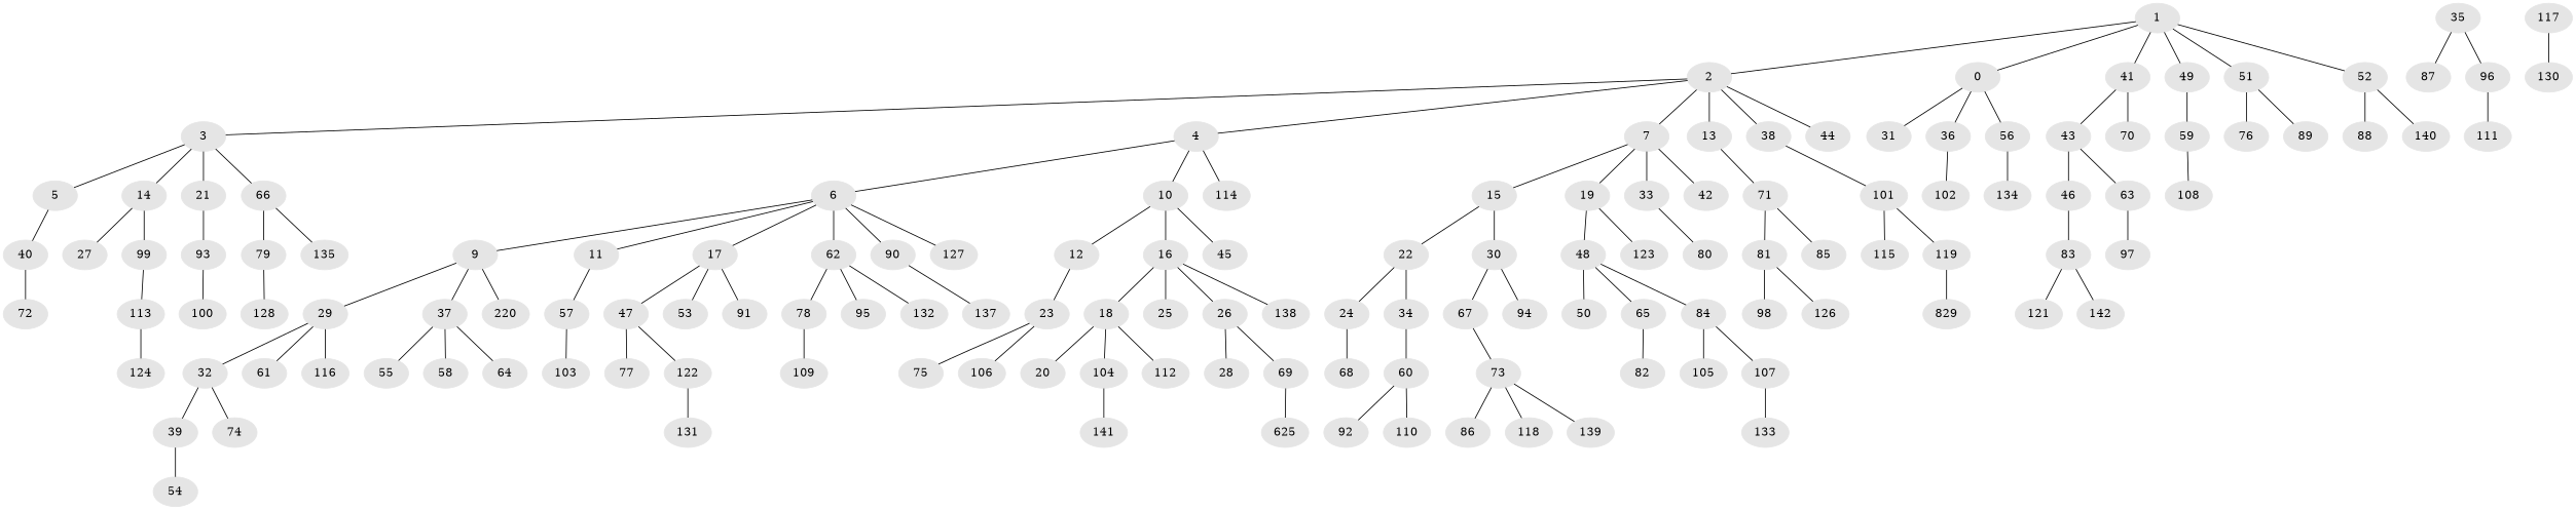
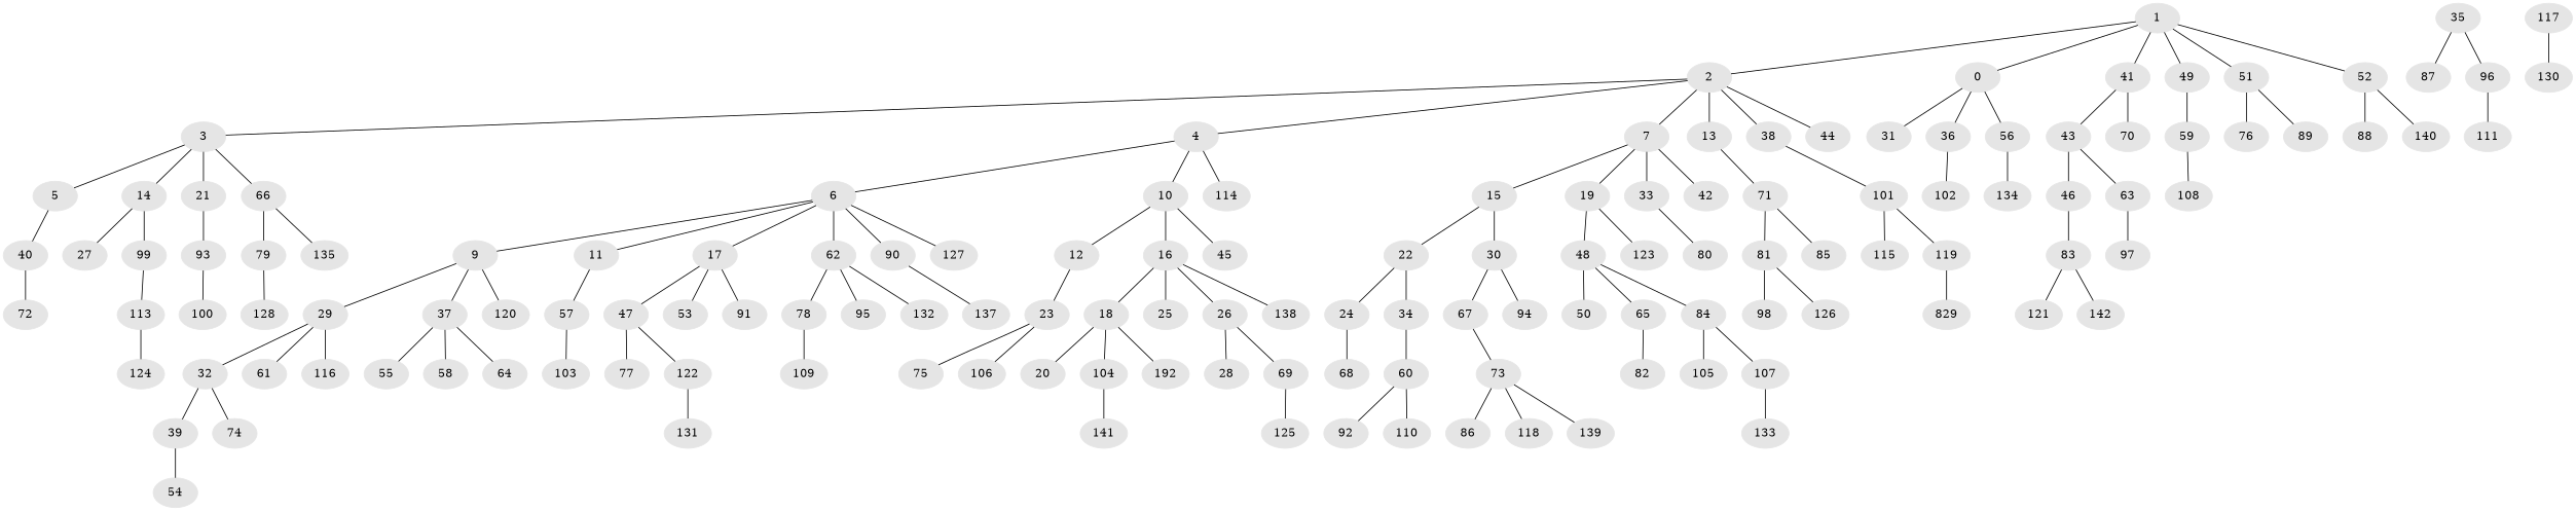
  graph {
    node [color=gray90 style=filled]
    1
    2
    n3 [label=0]
    41
    49
    51
    52
    3
    4
    7
    13
    38
    44
    31
    36
    56
    43
    70
    59
    76
    89
    88
    140
    5
    14
    21
    66
    6
    10
    114
    15
    19
    33
    42
    71
    101
    40
    27
    99
    93
    35
    87
    96
    79
    135
    9
    11
    17
    62
    90
    127
    12
    16
    45
    72
    29
    37
-   120 [label=220]
+   120
    57
    47
    53
    91
    78
    95
    132
    137
    22
    30
    48
    123
    80
    102
    134
    32
    61
    116
    55
    58
    64
    23
    18
    25
    26
    138
    103
    75
    106
    81
    85
    113
    24
    34
    67
    94
    20
    104
-   112
+   112 [label=192]
    28
    69
    77
    122
    141
    50
    65
    84
    100
    68
    60
-   125 [label=625]
+   125
    39
    74
    73
    54
    92
    110
    111
    115
    119
    46
    63
    83
    97
    121
    142
    131
    82
    105
    107
    108
    109
    128
    86
    118
    139
    98
    126
    133
    124
    n139 [label=829]
    117
    130
    1 -- 2
    1 -- n3
    1 -- 41
    1 -- 49
    1 -- 51
    1 -- 52
    2 -- 3
    2 -- 4
    2 -- 7
    2 -- 13
    2 -- 38
    2 -- 44
    n3 -- 31
    n3 -- 36
    n3 -- 56
    41 -- 43
    41 -- 70
    49 -- 59
    51 -- 76
    51 -- 89
    52 -- 88
    52 -- 140
    3 -- 5
    3 -- 14
    3 -- 21
    3 -- 66
    4 -- 6
    4 -- 10
    4 -- 114
    7 -- 15
    7 -- 19
    7 -- 33
    7 -- 42
    13 -- 71
    38 -- 101
    36 -- 102
    56 -- 134
    43 -- 46
    43 -- 63
    59 -- 108
    5 -- 40
    14 -- 27
    14 -- 99
    21 -- 93
    66 -- 79
    66 -- 135
    6 -- 9
    6 -- 11
    6 -- 17
    6 -- 62
    6 -- 90
    6 -- 127
    10 -- 12
    10 -- 16
    10 -- 45
    15 -- 22
    15 -- 30
    19 -- 48
    19 -- 123
    33 -- 80
    71 -- 81
    71 -- 85
    101 -- 115
    101 -- 119
    40 -- 72
    99 -- 113
    93 -- 100
    35 -- 87
    35 -- 96
    96 -- 111
    79 -- 128
    9 -- 29
    9 -- 37
    9 -- 120
    11 -- 57
    17 -- 47
    17 -- 53
    17 -- 91
    62 -- 78
    62 -- 95
    62 -- 132
    90 -- 137
    12 -- 23
    16 -- 18
    16 -- 25
    16 -- 26
    16 -- 138
    29 -- 32
    29 -- 61
    29 -- 116
    37 -- 55
    37 -- 58
    37 -- 64
    57 -- 103
    47 -- 77
    47 -- 122
    78 -- 109
    22 -- 24
    22 -- 34
    30 -- 67
    30 -- 94
    48 -- 50
    48 -- 65
    48 -- 84
    32 -- 39
    32 -- 74
    23 -- 75
    23 -- 106
    18 -- 20
    18 -- 104
    18 -- 112
    26 -- 28
    26 -- 69
    81 -- 98
    81 -- 126
    113 -- 124
    24 -- 68
    34 -- 60
    67 -- 73
    104 -- 141
    69 -- 125
    122 -- 131
    65 -- 82
    84 -- 105
    84 -- 107
    60 -- 92
    60 -- 110
    39 -- 54
    73 -- 86
    73 -- 118
    73 -- 139
    119 -- n139
    46 -- 83
    63 -- 97
    83 -- 121
    83 -- 142
    107 -- 133
    117 -- 130
  }
